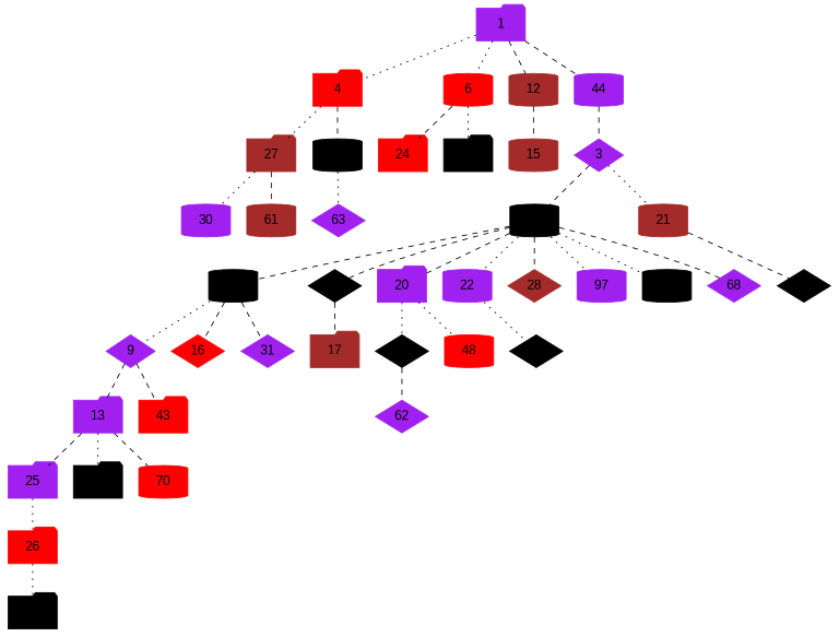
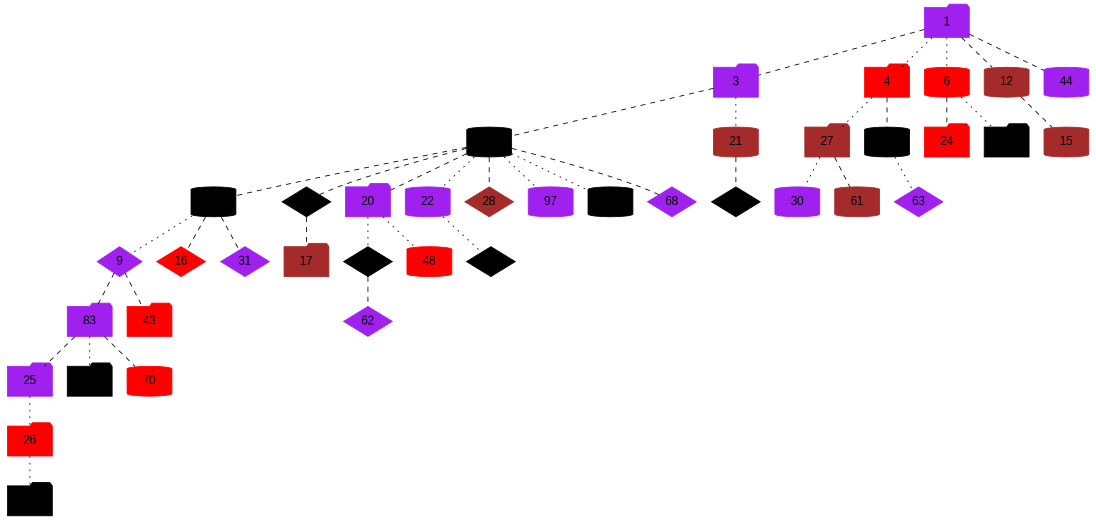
  graph {
    fontname="Liberation Sans"
    node [color=purple fontname="Liberation Sans" shape=cylinder style=filled]
    edge [fontname="Liberation Sans" style=dashed]
    1 [shape=folder super="+2+40"]
-   3 [shape=diamond]
+   3 [shape=folder]
    4 [color=red shape=folder]
    6 [color=red super="+19"]
    12 [color=brown]
    44
    5 [color=black super="+14+7"]
    21 [color=brown super="+50+60"]
    27 [color=brown shape=folder super="+38"]
    35 [color=black]
    24 [color=red shape=folder]
    33 [color=black shape=folder]
    15 [color=brown super="+59"]
    8 [color=black]
    10 [color=black shape=diamond]
    20 [shape=folder super="+34+51"]
    22 [super="+41"]
    28 [color=brown shape=diamond super="+66"]
    n19 [label=97 super="+65+57"]
    49 [color=black]
    68 [shape=diamond]
    64 [color=black shape=diamond]
    30
    61 [color=brown]
    63 [shape=diamond]
    9 [shape=diamond super="+11+18+69+73"]
    16 [color=red shape=diamond super="+56"]
    31 [shape=diamond super="+46"]
    17 [color=brown shape=folder super="+58"]
    23 [color=black shape=diamond]
    48 [color=red]
    47 [color=black shape=diamond]
-   13 [shape=folder super="+32+74+79"]
+   13 [shape=folder super="+32+74+79" label=83]
    43 [color=red shape=folder]
    25 [shape=folder]
    45 [color=black shape=folder]
    70 [color=red]
    26 [color=red shape=folder super="+54"]
    62 [shape=diamond]
    36 [color=black shape=folder super="+67"]
-   44 -- 3
+   1 -- 3
    1 -- 4 [style=dotted]
    1 -- 6 [style=dotted]
    1 -- 12
    1 -- 44
    3 -- 5
    3 -- 21 [style=dotted]
    4 -- 27 [style=dotted]
    4 -- 35
    6 -- 24
    6 -- 33 [style=dotted]
    12 -- 15
    5 -- 8
    5 -- 10
    5 -- 20
    5 -- 22 [style=dotted]
    5 -- 28
    5 -- n19 [style=dotted]
    5 -- 49 [style=dotted]
    5 -- 68
    21 -- 64
    27 -- 30 [style=dotted]
    27 -- 61
    35 -- 63 [style=dotted]
    8 -- 9 [style=dotted]
    8 -- 16
    8 -- 31
    10 -- 17
    20 -- 23 [style=dotted]
    20 -- 48 [style=dotted]
    22 -- 47 [style=dotted]
    9 -- 13
    9 -- 43
    23 -- 62
    13 -- 25
    13 -- 45 [style=dotted]
    13 -- 70
    25 -- 26 [style=dotted]
    26 -- 36 [style=dotted]
  }
